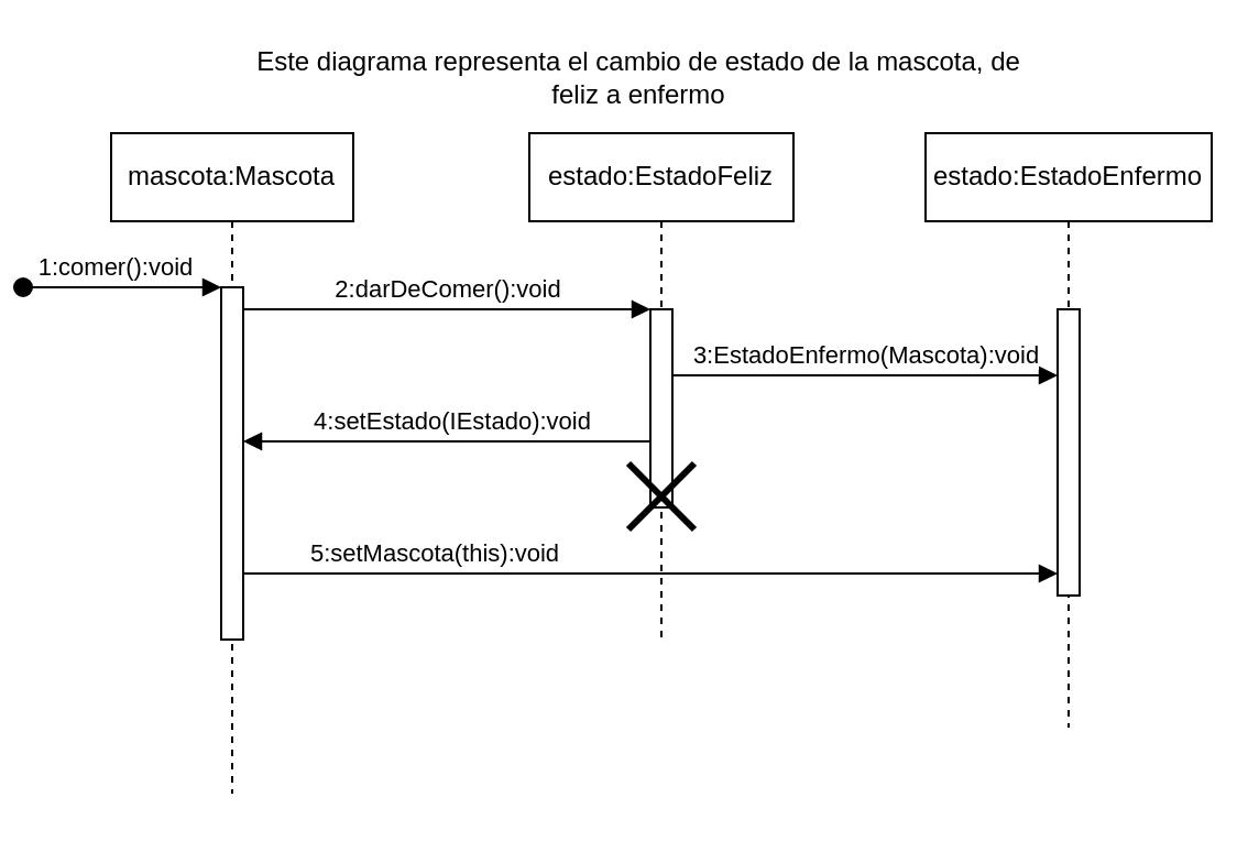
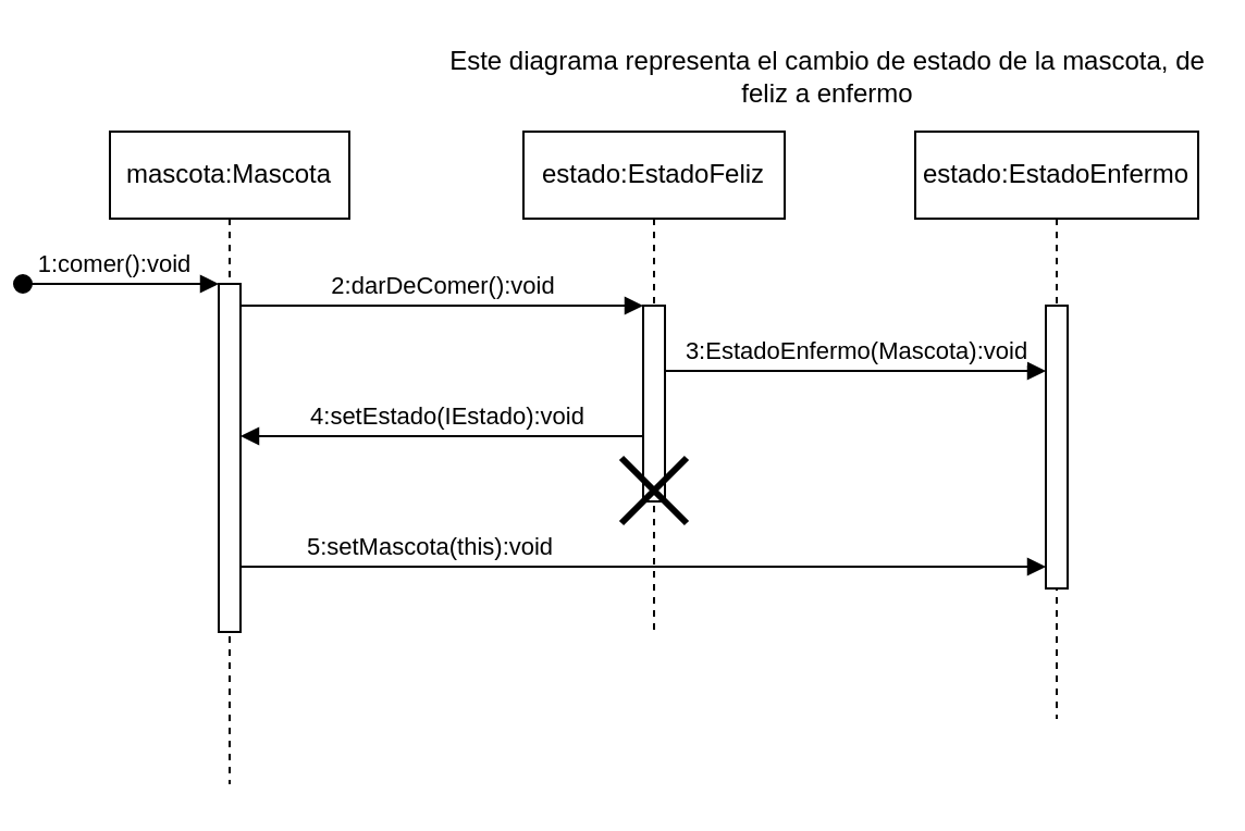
  <mxCell id="0" />
  <mxCell id="1" parent="0" />
  <mxCell id="2" value="mascota:Mascota" style="shape=umlLifeline;perimeter=lifelinePerimeter;whiteSpace=wrap;html=1;container=0;dropTarget=0;collapsible=0;recursiveResize=0;outlineConnect=0;portConstraint=eastwest;newEdgeStyle={&quot;edgeStyle&quot;:&quot;elbowEdgeStyle&quot;,&quot;elbow&quot;:&quot;vertical&quot;,&quot;curved&quot;:0,&quot;rounded&quot;:0};" parent="1" vertex="1"><mxGeometry x="20" y="60" width="110" height="300" as="geometry" /></mxCell>
  <mxCell id="3" value="" style="html=1;points=[];perimeter=orthogonalPerimeter;outlineConnect=0;targetShapes=umlLifeline;portConstraint=eastwest;newEdgeStyle={&quot;edgeStyle&quot;:&quot;elbowEdgeStyle&quot;,&quot;elbow&quot;:&quot;vertical&quot;,&quot;curved&quot;:0,&quot;rounded&quot;:0};" parent="2" vertex="1"><mxGeometry x="50" y="70" width="10" height="160" as="geometry" /></mxCell>
  <mxCell id="4" value="1:comer():void" style="html=1;verticalAlign=bottom;startArrow=oval;endArrow=block;startSize=8;edgeStyle=elbowEdgeStyle;elbow=vertical;curved=0;rounded=0;" parent="2" target="3" edge="1"><mxGeometry x="-0.059" relative="1" as="geometry"><mxPoint x="-40" y="70" as="sourcePoint" /><Array as="points"><mxPoint x="-15" y="70" /></Array><mxPoint as="offset" /></mxGeometry></mxCell>
  <mxCell id="5" value="estado:EstadoFeliz" style="shape=umlLifeline;perimeter=lifelinePerimeter;whiteSpace=wrap;html=1;container=0;dropTarget=0;collapsible=0;recursiveResize=0;outlineConnect=0;portConstraint=eastwest;newEdgeStyle={&quot;edgeStyle&quot;:&quot;elbowEdgeStyle&quot;,&quot;elbow&quot;:&quot;vertical&quot;,&quot;curved&quot;:0,&quot;rounded&quot;:0};size=40;" parent="1" vertex="1"><mxGeometry x="210" y="60" width="120" height="230" as="geometry" /></mxCell>
  <mxCell id="6" value="" style="html=1;points=[];perimeter=orthogonalPerimeter;outlineConnect=0;targetShapes=umlLifeline;portConstraint=eastwest;newEdgeStyle={&quot;edgeStyle&quot;:&quot;elbowEdgeStyle&quot;,&quot;elbow&quot;:&quot;vertical&quot;,&quot;curved&quot;:0,&quot;rounded&quot;:0};" parent="5" vertex="1"><mxGeometry x="55" y="80" width="10" height="90" as="geometry" /></mxCell>
  <mxCell id="7" value="" style="shape=umlDestroy;whiteSpace=wrap;html=1;strokeWidth=3;targetShapes=umlLifeline;" vertex="1" parent="5"><mxGeometry x="45" y="150" width="30" height="30" as="geometry" /></mxCell>
  <mxCell id="8" value="2:darDeComer():void" style="html=1;verticalAlign=bottom;endArrow=block;edgeStyle=elbowEdgeStyle;elbow=vertical;curved=0;rounded=0;" parent="1" source="3" target="6" edge="1"><mxGeometry relative="1" as="geometry"><mxPoint x="155" y="150" as="sourcePoint" /><Array as="points"><mxPoint x="140" y="140" /></Array></mxGeometry></mxCell>
  <mxCell id="9" value="4:setEstado(IEstado):void" style="html=1;verticalAlign=bottom;endArrow=block;edgeStyle=elbowEdgeStyle;elbow=vertical;curved=0;rounded=0;" parent="1" edge="1"><mxGeometry x="-0.032" relative="1" as="geometry"><mxPoint x="265" y="200" as="sourcePoint" /><Array as="points" /><mxPoint x="80" y="200" as="targetPoint" /><mxPoint as="offset" /></mxGeometry></mxCell>
- <mxCell id="10" value="Este diagrama representa el cambio de estado de la mascota, de feliz a enfermo" style="text;html=1;align=center;verticalAlign=middle;whiteSpace=wrap;rounded=0;" vertex="1" parent="1"><mxGeometry x="80" width="360" height="30" as="geometry" y="20" /></mxCell>
+ <mxCell id="10" value="Este diagrama representa el cambio de estado de la mascota, de feliz a enfermo" style="text;html=1;align=center;verticalAlign=middle;whiteSpace=wrap;rounded=0;" vertex="1" parent="1"><mxGeometry x="170" y="20" width="360" height="30" as="geometry" /></mxCell>
  <mxCell id="11" value="estado:EstadoEnfermo" style="shape=umlLifeline;perimeter=lifelinePerimeter;whiteSpace=wrap;html=1;container=0;dropTarget=0;collapsible=0;recursiveResize=0;outlineConnect=0;portConstraint=eastwest;newEdgeStyle={&quot;edgeStyle&quot;:&quot;elbowEdgeStyle&quot;,&quot;elbow&quot;:&quot;vertical&quot;,&quot;curved&quot;:0,&quot;rounded&quot;:0};size=40;" vertex="1" parent="1"><mxGeometry x="390" y="60" width="130" height="270" as="geometry" /></mxCell>
  <mxCell id="12" value="" style="html=1;points=[];perimeter=orthogonalPerimeter;outlineConnect=0;targetShapes=umlLifeline;portConstraint=eastwest;newEdgeStyle={&quot;edgeStyle&quot;:&quot;elbowEdgeStyle&quot;,&quot;elbow&quot;:&quot;vertical&quot;,&quot;curved&quot;:0,&quot;rounded&quot;:0};" vertex="1" parent="11"><mxGeometry x="60" y="80" width="10" height="130" as="geometry" /></mxCell>
  <mxCell id="13" value="3:EstadoEnfermo(Mascota):void" style="html=1;verticalAlign=bottom;endArrow=block;edgeStyle=elbowEdgeStyle;elbow=vertical;curved=0;rounded=0;" edge="1" parent="1" source="6" target="12"><mxGeometry relative="1" as="geometry"><mxPoint x="280" y="170" as="sourcePoint" /><Array as="points"><mxPoint x="305" y="170" /></Array><mxPoint x="420" y="170" as="targetPoint" /></mxGeometry></mxCell>
  <mxCell id="14" value="5:setMascota(this):void" style="html=1;verticalAlign=bottom;endArrow=block;edgeStyle=elbowEdgeStyle;elbow=vertical;curved=0;rounded=0;" edge="1" parent="1"><mxGeometry x="-0.529" relative="1" as="geometry"><mxPoint x="80" y="260" as="sourcePoint" /><Array as="points"><mxPoint x="150" y="260" /></Array><mxPoint x="450" y="260" as="targetPoint" /><mxPoint as="offset" /></mxGeometry></mxCell>
